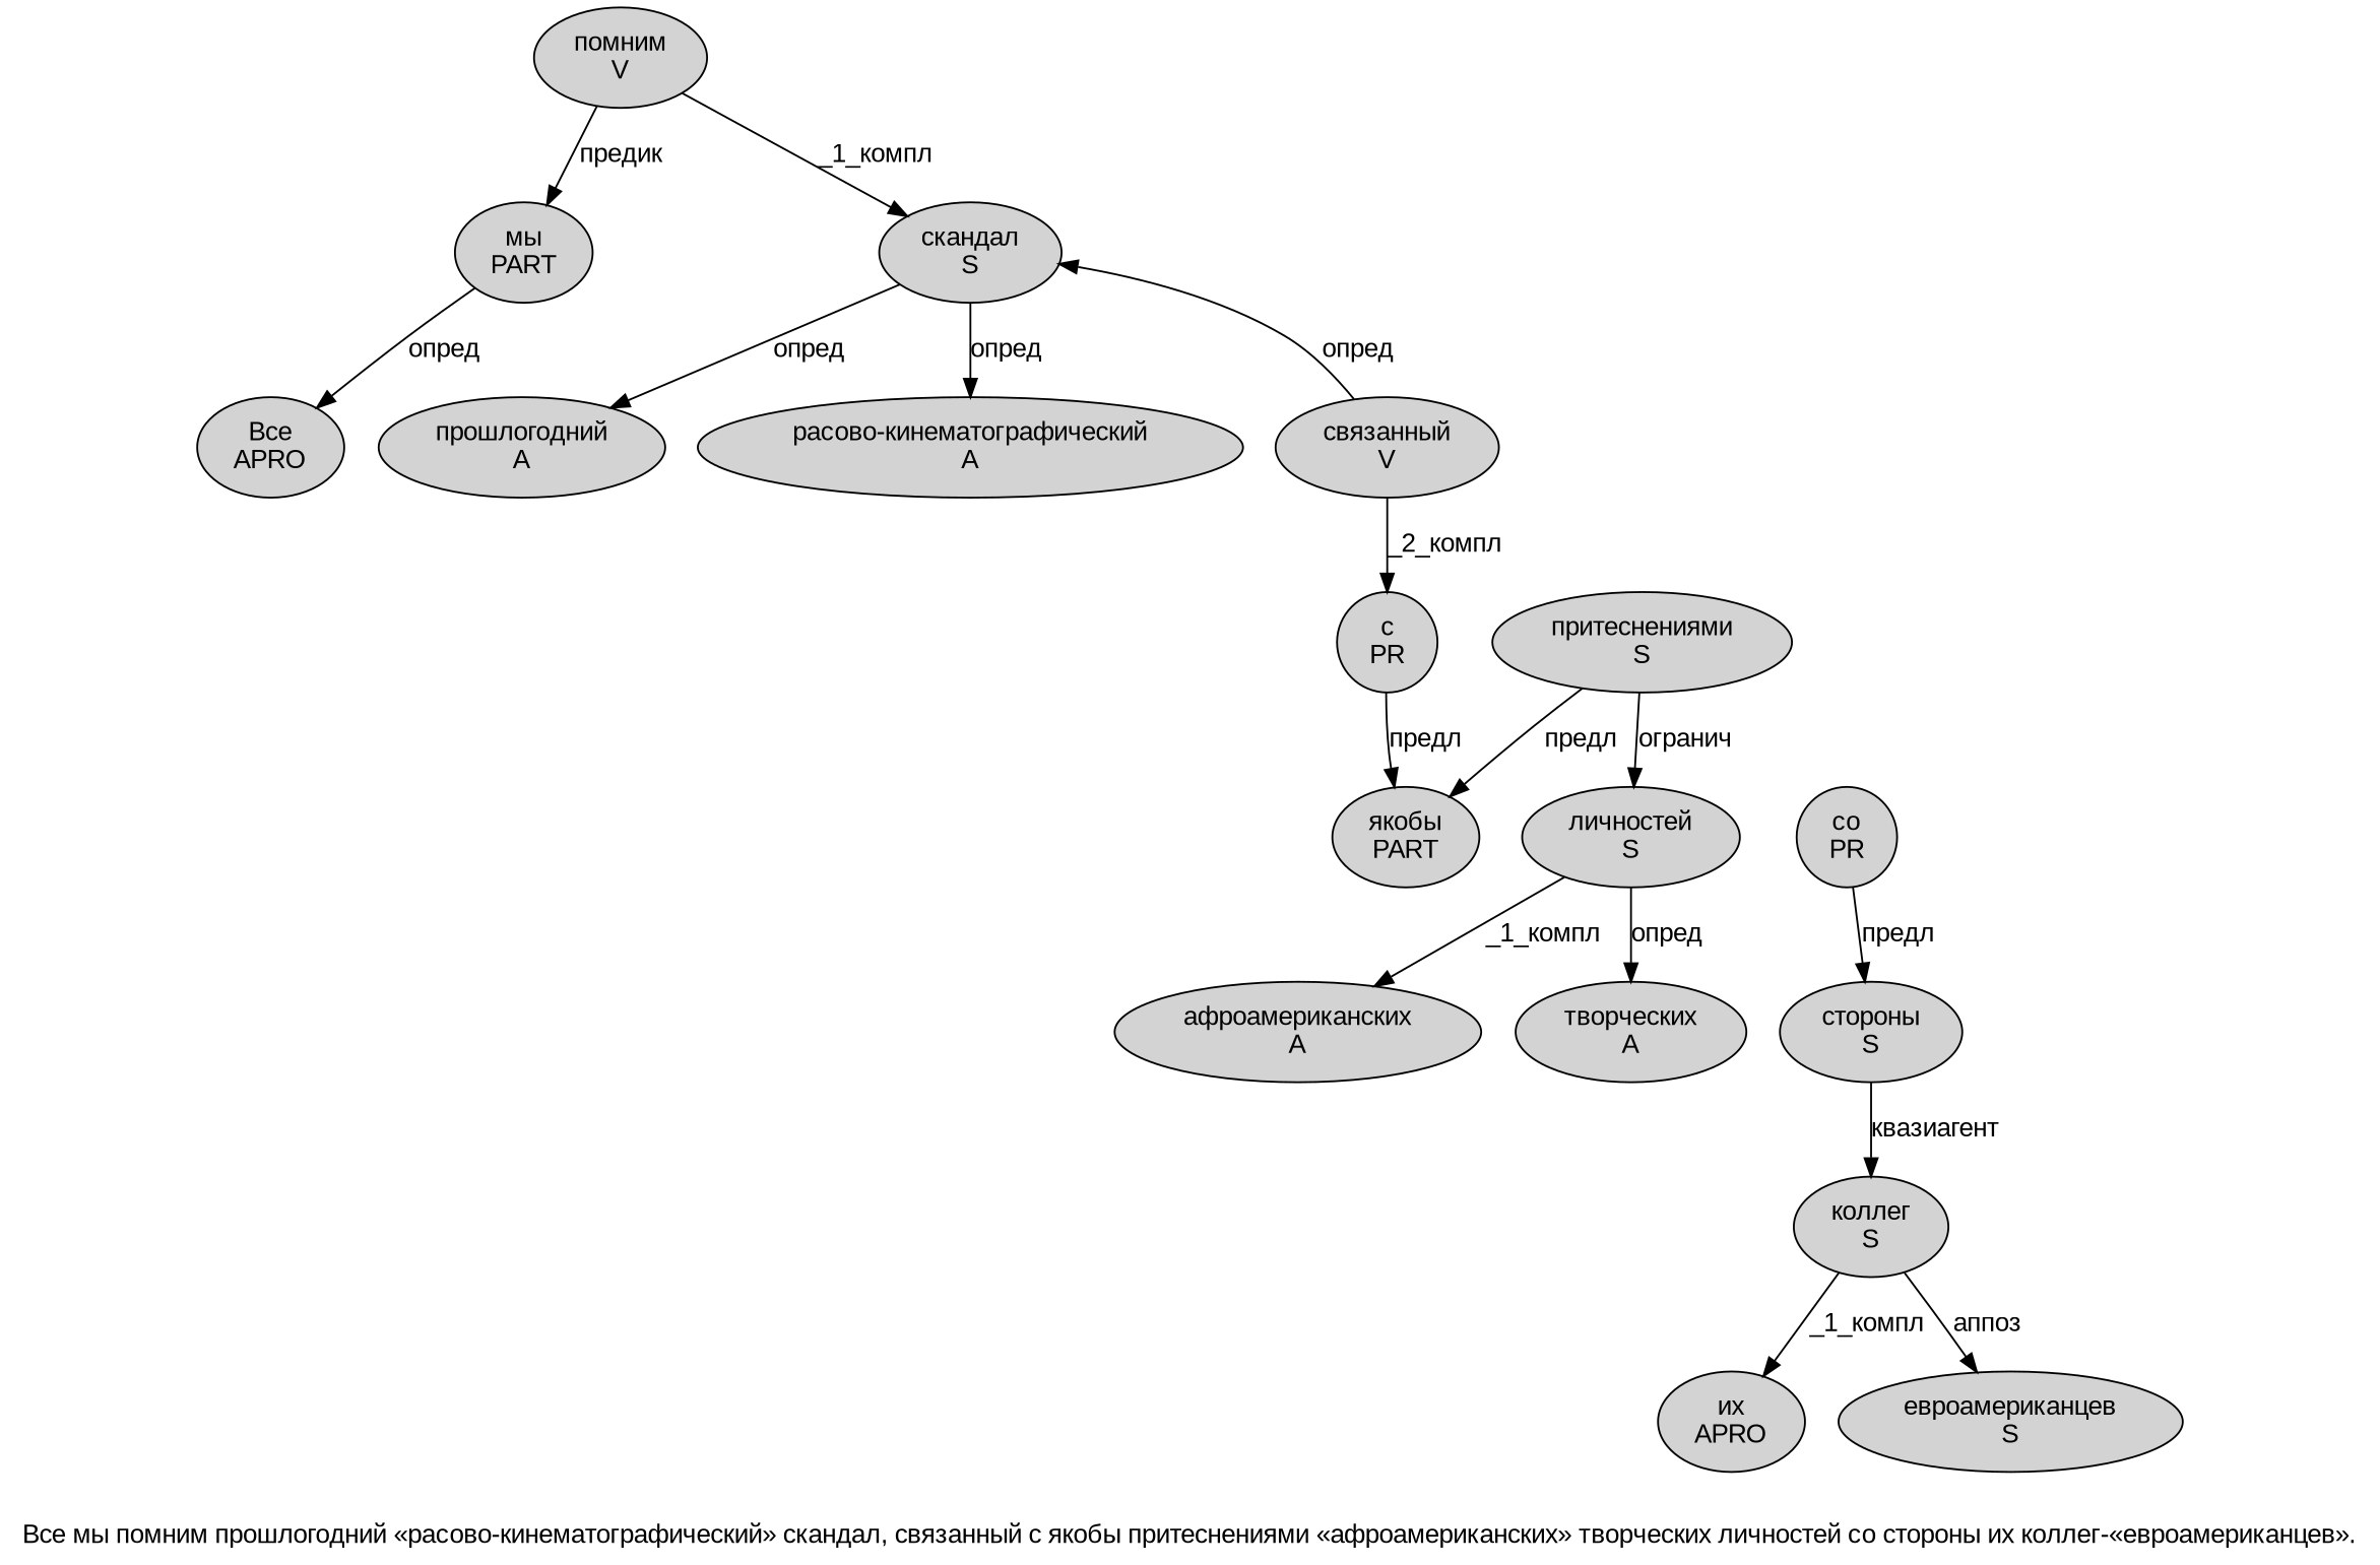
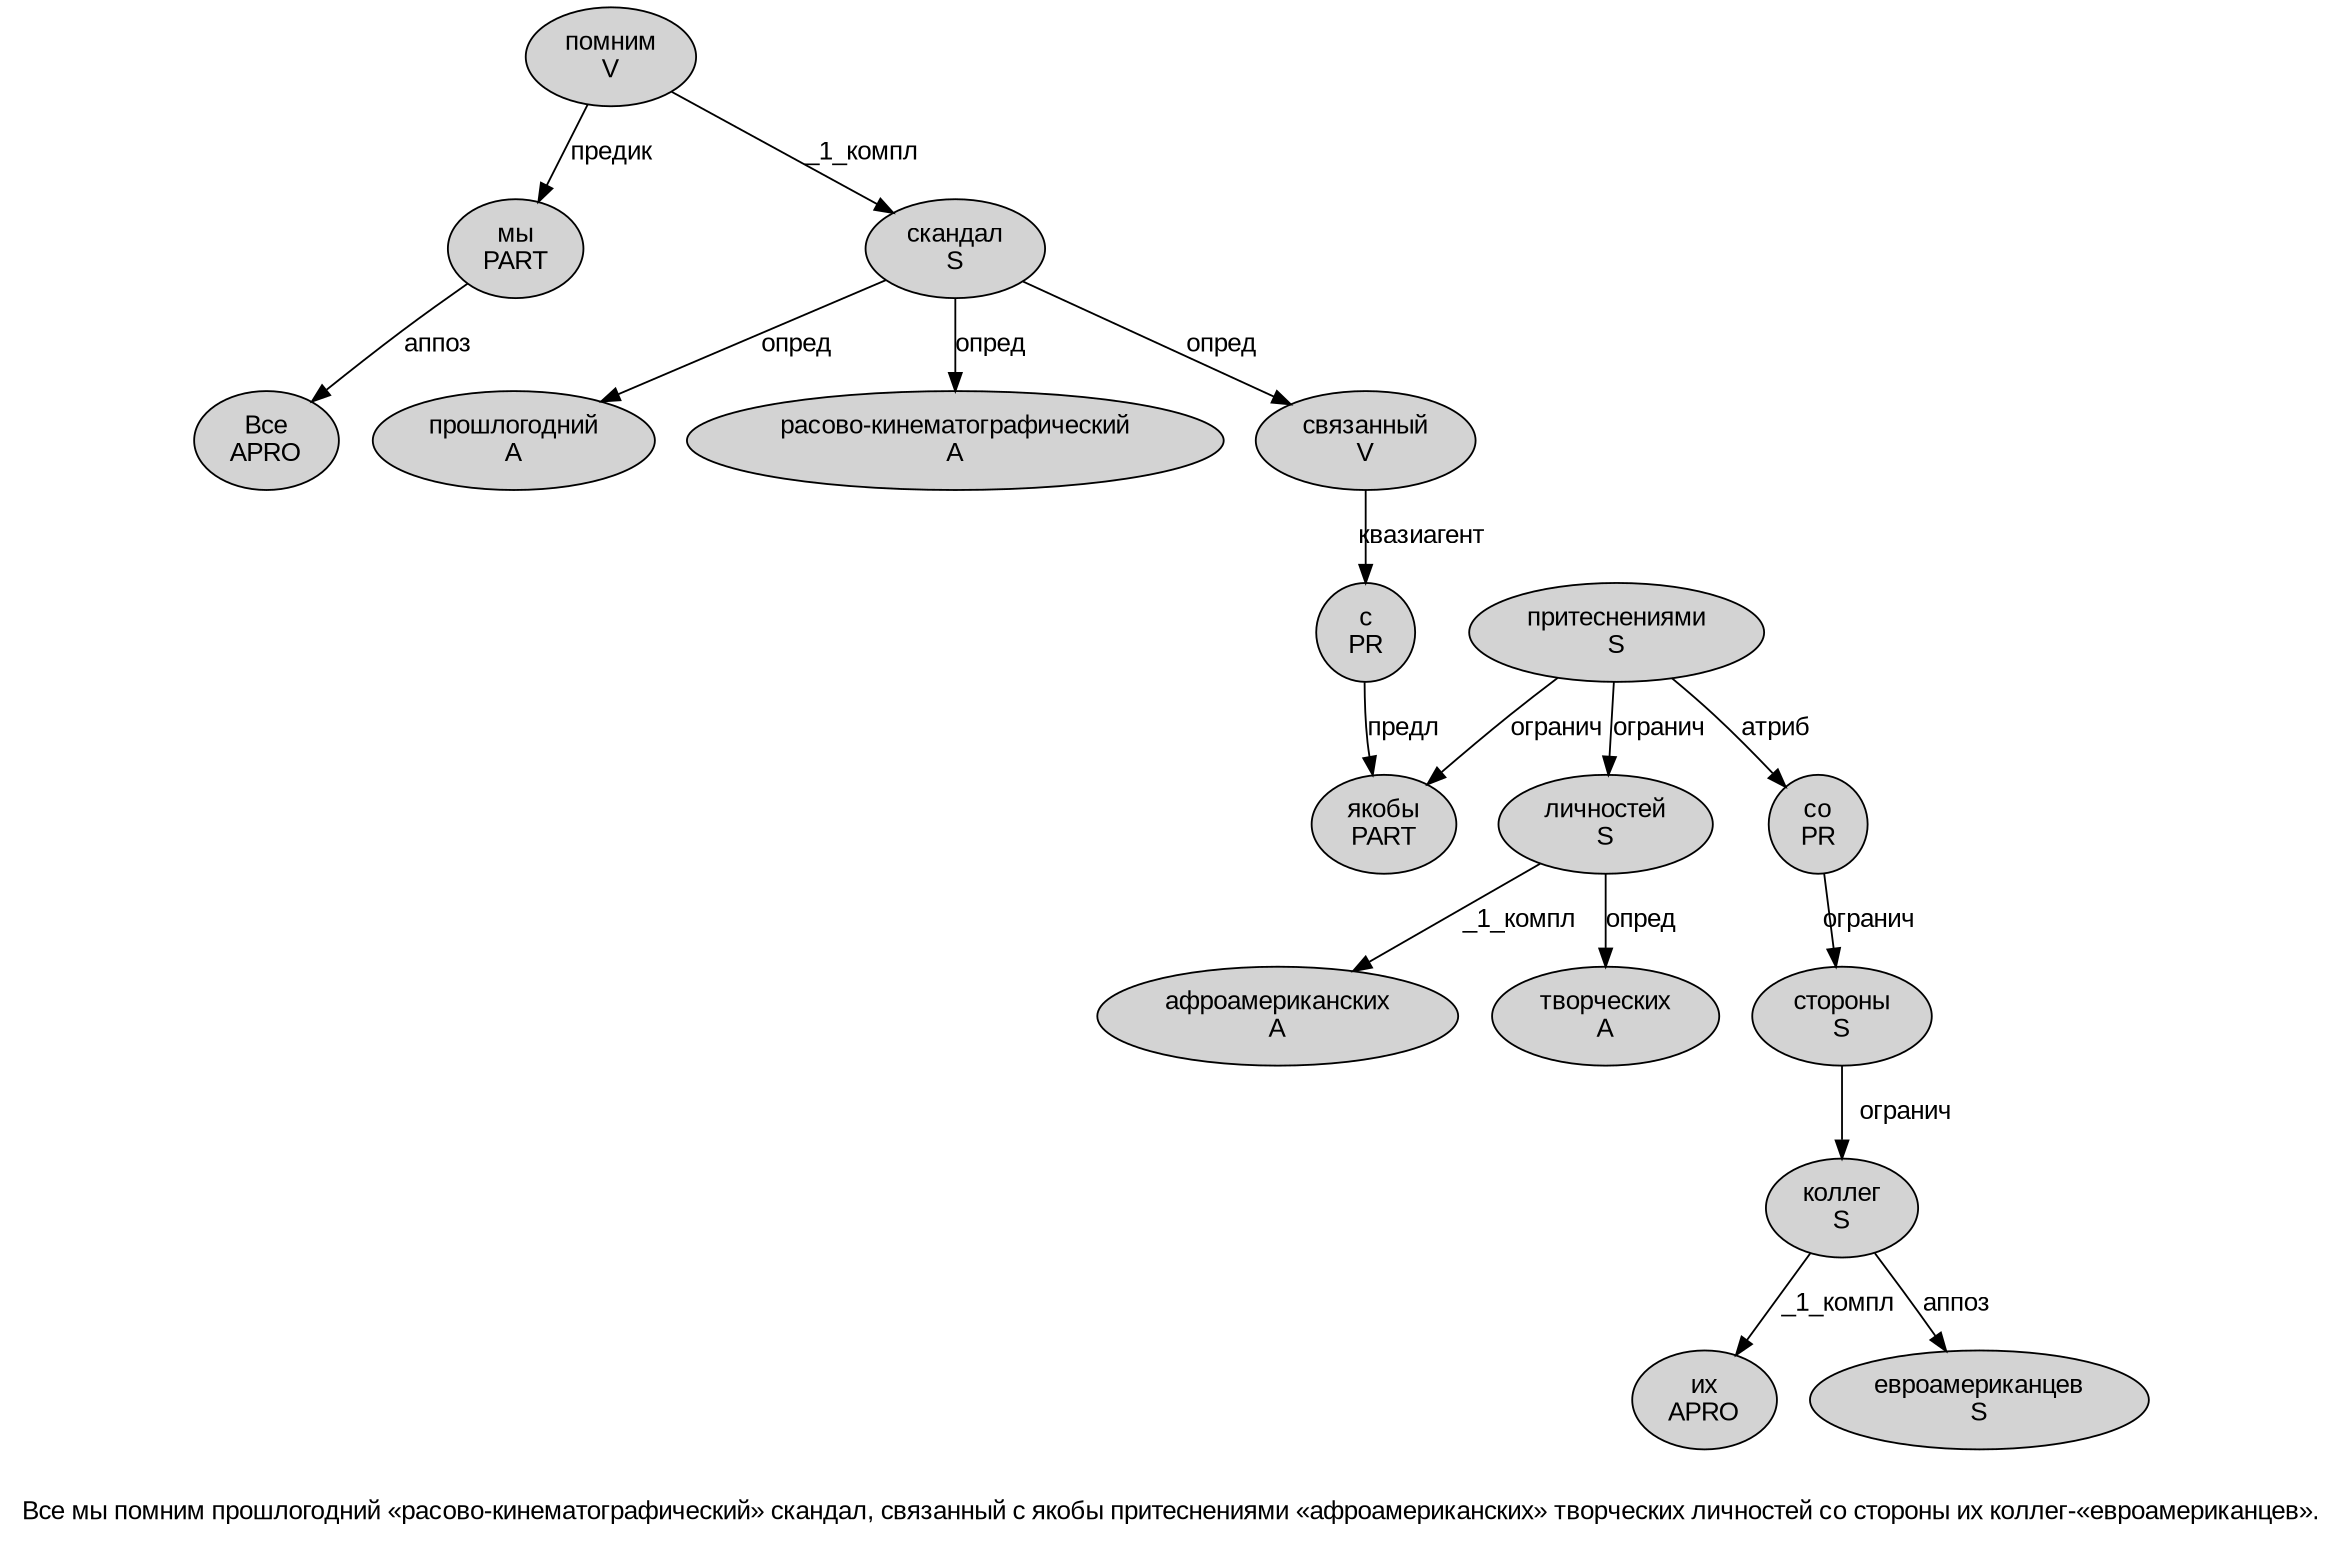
  digraph {
    fontname="Liberation Sans"
    label="Все мы помним прошлогодний «расово-кинематографический» скандал, связанный с якобы притеснениями «афроамериканских» творческих личностей со стороны их коллег-«евроамериканцев»."
    node [fillcolor=lightgray fontname="Liberation Sans" penwidth=1 shape=ellipse style=filled]
    edge [fontname="Liberation Sans"]
    n1 [label="Все\nAPRO"]
    n2 [label="мы\nPART"]
    n3 [label="помним\nV"]
    n4 [label="скандал\nS"]
    n5 [label="прошлогодний\nA"]
    n6 [label="расово-кинематографический\nA"]
    n7 [label="связанный\nV"]
    n8 [label="с\nPR"]
    n9 [label="якобы\nPART"]
    n10 [label="притеснениями\nS"]
    n11 [label="личностей\nS"]
    n12 [label="со\nPR"]
    n13 [label="афроамериканских\nA"]
    n14 [label="творческих\nA"]
    n15 [label="стороны\nS"]
    n16 [label="коллег\nS"]
    n17 [label="их\nAPRO"]
    n18 [label="евроамериканцев\nS"]
-   n2 -> n1 [label="опред"]
+   n2 -> n1 [label="аппоз"]
    n3 -> n2 [label="предик"]
    n3 -> n4 [label="_1_компл"]
    n4 -> n5 [label="опред"]
    n4 -> n6 [label="опред"]
-   n7 -> n4 [label="опред"]
-   n7 -> n8 [label="_2_компл"]
+   n4 -> n7 [label="опред"]
+   n7 -> n8 [label="квазиагент"]
    n8 -> n9 [label="предл"]
-   n10 -> n9 [label="предл"]
+   n10 -> n9 [label="огранич"]
    n10 -> n11 [label="огранич"]
+   n10 -> n12 [label="атриб"]
    n11 -> n13 [label="_1_компл"]
    n11 -> n14 [label="опред"]
-   n12 -> n15 [label="предл"]
-   n15 -> n16 [label="квазиагент"]
+   n12 -> n15 [label="огранич"]
+   n15 -> n16 [label="огранич"]
    n16 -> n17 [label="_1_компл"]
    n16 -> n18 [label="аппоз"]
  }
